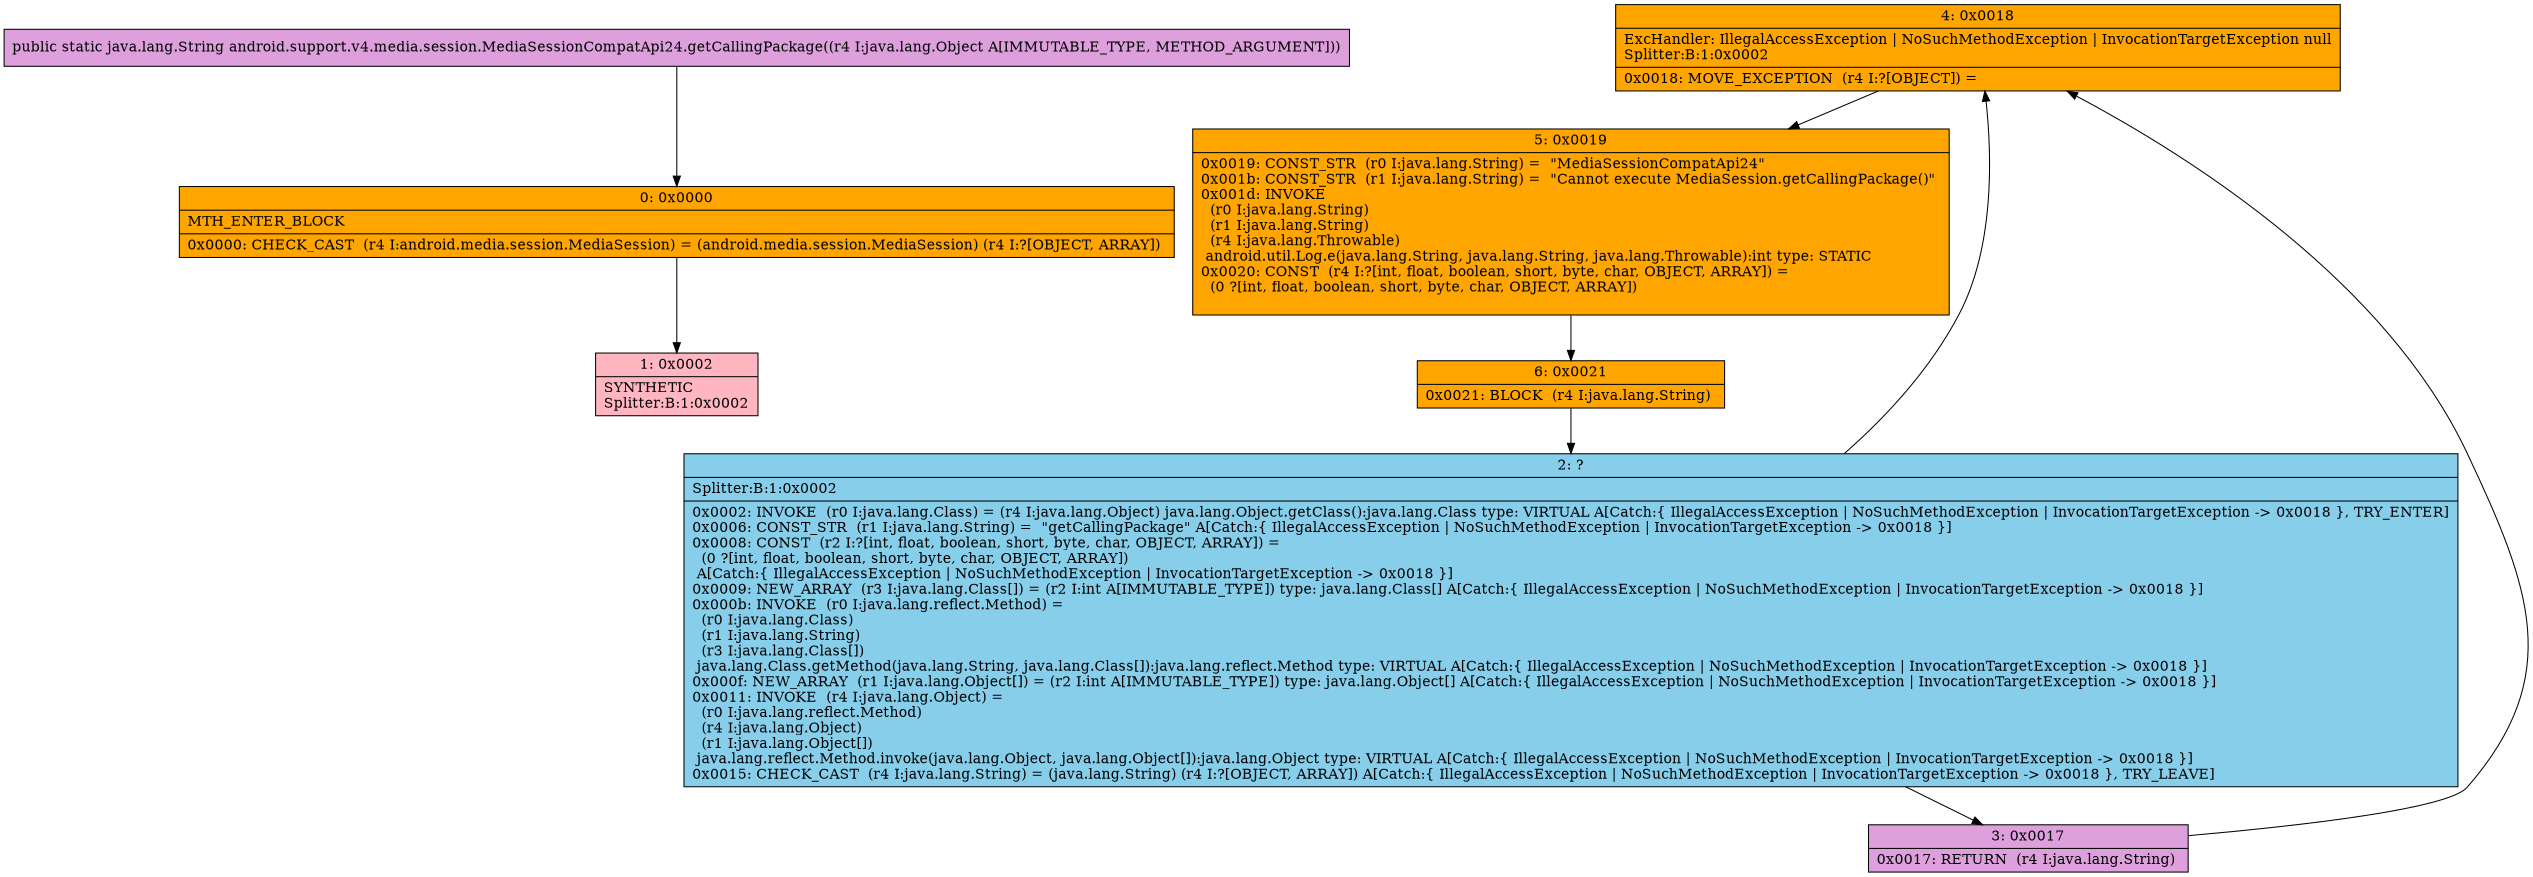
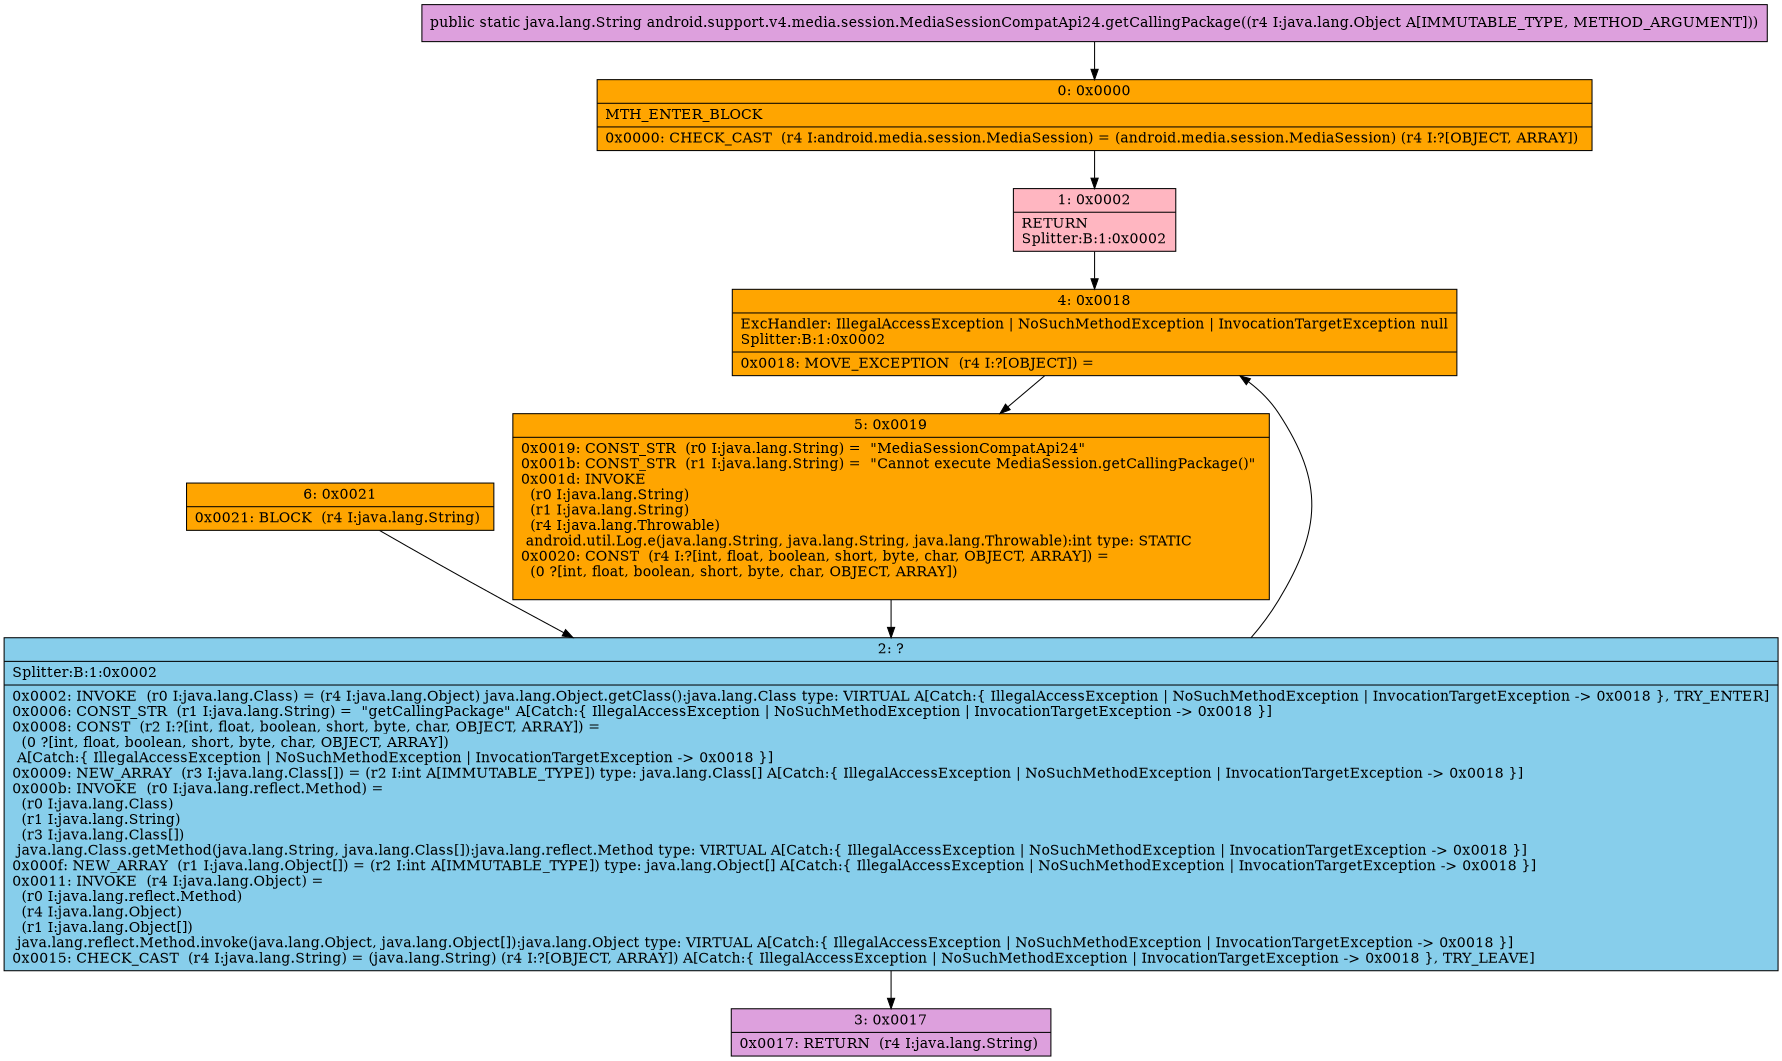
  digraph {
    node [fillcolor=orange shape=record style=filled]
    n1 [label="{0\:\ 0x0000|MTH_ENTER_BLOCK\l|0x0000: CHECK_CAST  (r4 I:android.media.session.MediaSession) = (android.media.session.MediaSession) (r4 I:?[OBJECT, ARRAY]) \l}"]
-   n2 [fillcolor=lightpink label="{1\:\ 0x0002|SYNTHETIC\lSplitter:B:1:0x0002\l}"]
+   n2 [fillcolor=lightpink label="{1\:\ 0x0002|RETURN\lSplitter:B:1:0x0002\l}"]
    n3 [label="{4\:\ 0x0018|ExcHandler: IllegalAccessException \| NoSuchMethodException \| InvocationTargetException null\lSplitter:B:1:0x0002\l|0x0018: MOVE_EXCEPTION  (r4 I:?[OBJECT]) =  \l}"]
    n4 [fillcolor=skyblue label="{2\:\ ?|Splitter:B:1:0x0002\l|0x0002: INVOKE  (r0 I:java.lang.Class) = (r4 I:java.lang.Object) java.lang.Object.getClass():java.lang.Class type: VIRTUAL A[Catch:\{ IllegalAccessException \| NoSuchMethodException \| InvocationTargetException \-\> 0x0018 \}, TRY_ENTER]\l0x0006: CONST_STR  (r1 I:java.lang.String) =  \"getCallingPackage\" A[Catch:\{ IllegalAccessException \| NoSuchMethodException \| InvocationTargetException \-\> 0x0018 \}]\l0x0008: CONST  (r2 I:?[int, float, boolean, short, byte, char, OBJECT, ARRAY]) = \l  (0 ?[int, float, boolean, short, byte, char, OBJECT, ARRAY])\l A[Catch:\{ IllegalAccessException \| NoSuchMethodException \| InvocationTargetException \-\> 0x0018 \}]\l0x0009: NEW_ARRAY  (r3 I:java.lang.Class[]) = (r2 I:int A[IMMUTABLE_TYPE]) type: java.lang.Class[] A[Catch:\{ IllegalAccessException \| NoSuchMethodException \| InvocationTargetException \-\> 0x0018 \}]\l0x000b: INVOKE  (r0 I:java.lang.reflect.Method) = \l  (r0 I:java.lang.Class)\l  (r1 I:java.lang.String)\l  (r3 I:java.lang.Class[])\l java.lang.Class.getMethod(java.lang.String, java.lang.Class[]):java.lang.reflect.Method type: VIRTUAL A[Catch:\{ IllegalAccessException \| NoSuchMethodException \| InvocationTargetException \-\> 0x0018 \}]\l0x000f: NEW_ARRAY  (r1 I:java.lang.Object[]) = (r2 I:int A[IMMUTABLE_TYPE]) type: java.lang.Object[] A[Catch:\{ IllegalAccessException \| NoSuchMethodException \| InvocationTargetException \-\> 0x0018 \}]\l0x0011: INVOKE  (r4 I:java.lang.Object) = \l  (r0 I:java.lang.reflect.Method)\l  (r4 I:java.lang.Object)\l  (r1 I:java.lang.Object[])\l java.lang.reflect.Method.invoke(java.lang.Object, java.lang.Object[]):java.lang.Object type: VIRTUAL A[Catch:\{ IllegalAccessException \| NoSuchMethodException \| InvocationTargetException \-\> 0x0018 \}]\l0x0015: CHECK_CAST  (r4 I:java.lang.String) = (java.lang.String) (r4 I:?[OBJECT, ARRAY]) A[Catch:\{ IllegalAccessException \| NoSuchMethodException \| InvocationTargetException \-\> 0x0018 \}, TRY_LEAVE]\l}"]
    n5 [fillcolor=plum label="{3\:\ 0x0017|0x0017: RETURN  (r4 I:java.lang.String) \l}"]
    n6 [label="{5\:\ 0x0019|0x0019: CONST_STR  (r0 I:java.lang.String) =  \"MediaSessionCompatApi24\" \l0x001b: CONST_STR  (r1 I:java.lang.String) =  \"Cannot execute MediaSession.getCallingPackage()\" \l0x001d: INVOKE  \l  (r0 I:java.lang.String)\l  (r1 I:java.lang.String)\l  (r4 I:java.lang.Throwable)\l android.util.Log.e(java.lang.String, java.lang.String, java.lang.Throwable):int type: STATIC \l0x0020: CONST  (r4 I:?[int, float, boolean, short, byte, char, OBJECT, ARRAY]) = \l  (0 ?[int, float, boolean, short, byte, char, OBJECT, ARRAY])\l \l}"]
    n7 [label="{6\:\ 0x0021|0x0021: BLOCK  (r4 I:java.lang.String) \l}"]
    n8 [fillcolor=plum label="{public static java.lang.String android.support.v4.media.session.MediaSessionCompatApi24.getCallingPackage((r4 I:java.lang.Object A[IMMUTABLE_TYPE, METHOD_ARGUMENT])) }"]
    n1 -> n2
-   n5 -> n3
+   n2 -> n3
    n3 -> n6
    n4 -> n3
    n4 -> n5
-   n6 -> n7
+   n6 -> n4
    n7 -> n4
    n8 -> n1
  }
